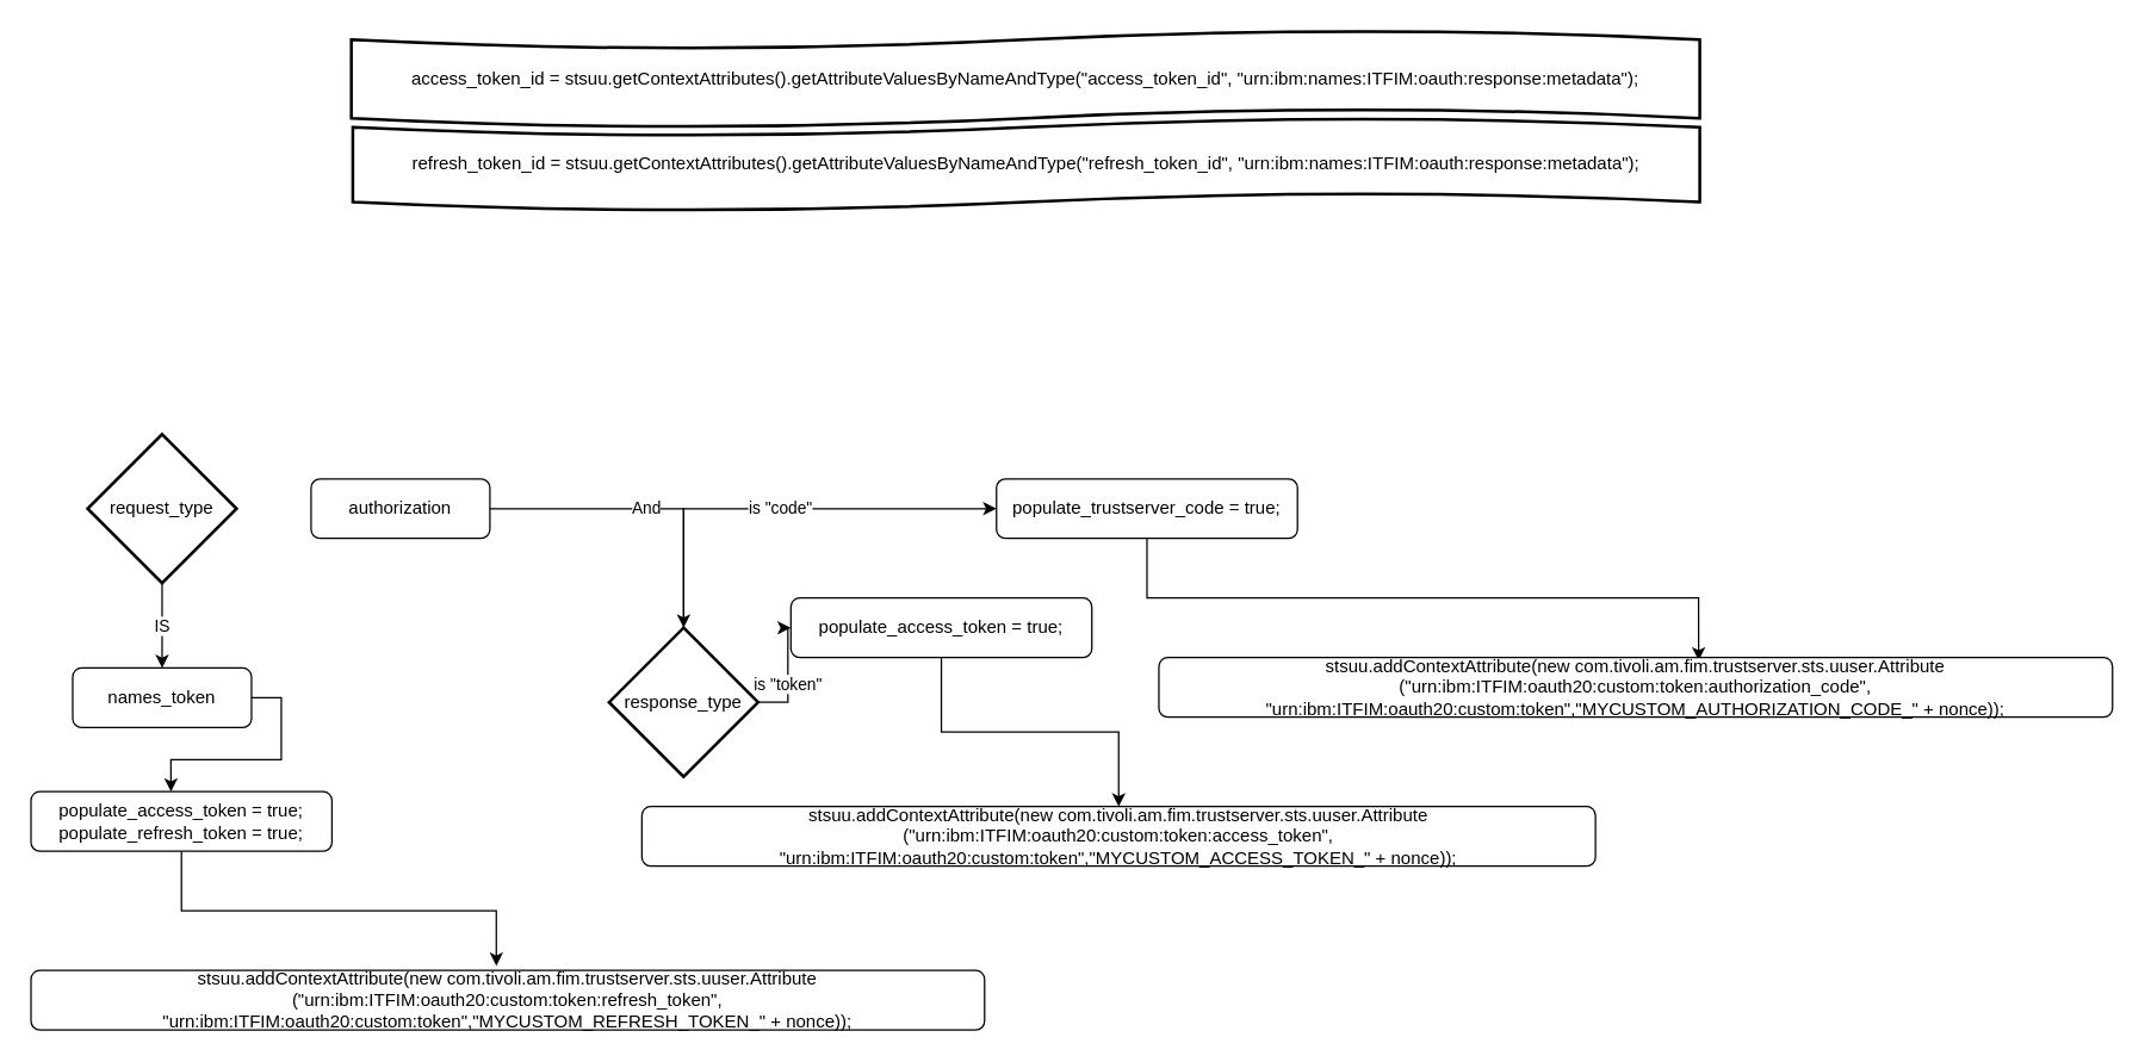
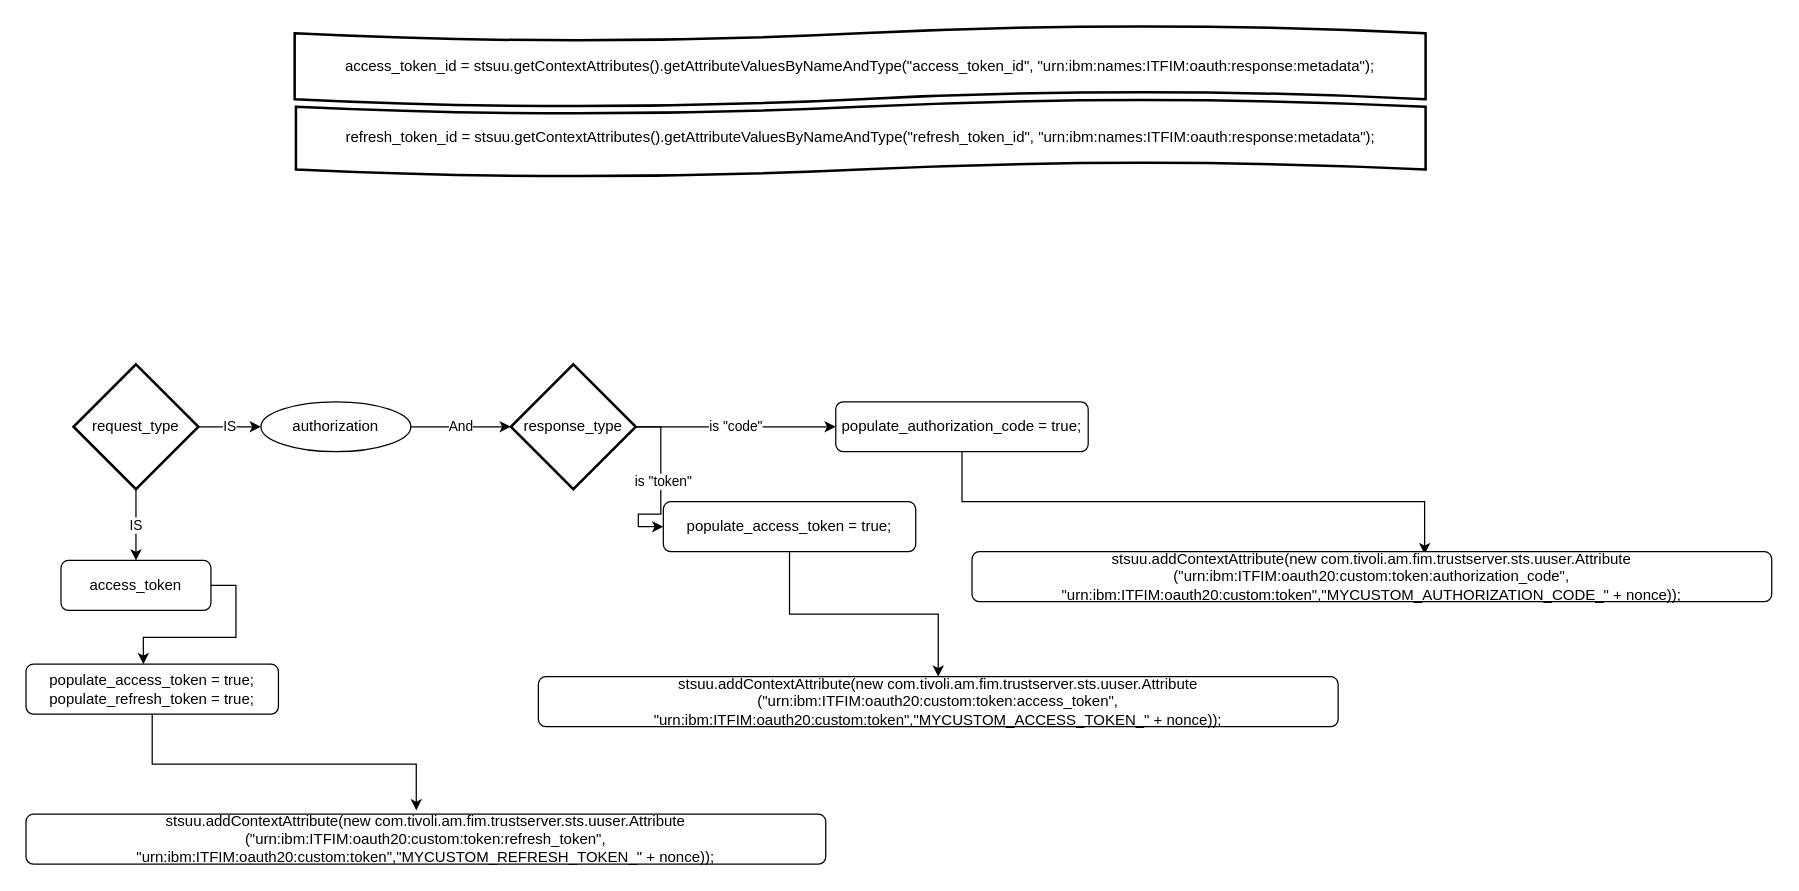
  <mxCell id="0" />
  <mxCell id="1" parent="0" />
+ <mxCell id="2" value="IS" style="edgeStyle=orthogonalEdgeStyle;rounded=0;orthogonalLoop=1;jettySize=auto;html=1;entryX=0;entryY=0.5;entryDx=0;entryDy=0;" parent="1" source="4" target="6" edge="1"><mxGeometry relative="1" as="geometry" /></mxCell>
  <mxCell id="3" value="IS" style="edgeStyle=orthogonalEdgeStyle;rounded=0;orthogonalLoop=1;jettySize=auto;html=1;" parent="1" source="4" target="15" edge="1"><mxGeometry relative="1" as="geometry" /></mxCell>
  <mxCell id="4" value="request_type" style="strokeWidth=2;html=1;shape=mxgraph.flowchart.decision;whiteSpace=wrap;" parent="1" vertex="1"><mxGeometry x="58" y="291" width="100" height="100" as="geometry" /></mxCell>
  <mxCell id="5" value="And" style="edgeStyle=orthogonalEdgeStyle;rounded=0;orthogonalLoop=1;jettySize=auto;html=1;" parent="1" source="6" target="10" edge="1"><mxGeometry relative="1" as="geometry" /></mxCell>
- <mxCell id="6" value="authorization" style="rounded=1;whiteSpace=wrap;html=1;fontSize=12;glass=0;strokeWidth=1;shadow=0;" parent="1" vertex="1"><mxGeometry x="208" y="321" width="120" height="40" as="geometry" /></mxCell>
+ <mxCell id="6" value="authorization" style="ellipse;whiteSpace=wrap;html=1;fontSize=12;glass=0;strokeWidth=1;shadow=0;" parent="1" vertex="1"><mxGeometry x="208" y="321" width="120" height="40" as="geometry" /></mxCell>
  <mxCell id="7" value="is &quot;code&quot;" style="edgeStyle=orthogonalEdgeStyle;rounded=0;orthogonalLoop=1;jettySize=auto;html=1;" parent="1" source="10" target="12" edge="1"><mxGeometry relative="1" as="geometry"><Array as="points"><mxPoint x="590" y="341" /><mxPoint x="590" y="341" /></Array></mxGeometry></mxCell>
  <mxCell id="8" style="edgeStyle=orthogonalEdgeStyle;rounded=0;orthogonalLoop=1;jettySize=auto;html=1;entryX=0;entryY=0.5;entryDx=0;entryDy=0;" parent="1" source="10" target="18" edge="1"><mxGeometry relative="1" as="geometry" /></mxCell>
  <mxCell id="9" value="is &quot;token&quot;" style="edgeLabel;html=1;align=center;verticalAlign=middle;resizable=0;points=[];" parent="8" vertex="1" connectable="0"><mxGeometry x="-0.081" y="1" relative="1" as="geometry"><mxPoint as="offset" /></mxGeometry></mxCell>
- <mxCell id="10" value="response_type" style="strokeWidth=2;html=1;shape=mxgraph.flowchart.decision;whiteSpace=wrap;" parent="1" vertex="1"><mxGeometry x="408" y="421" width="100" height="100" as="geometry" /></mxCell>
+ <mxCell id="10" value="response_type" style="strokeWidth=2;html=1;shape=mxgraph.flowchart.decision;whiteSpace=wrap;" parent="1" vertex="1"><mxGeometry x="408" y="291" width="100" height="100" as="geometry" /></mxCell>
  <mxCell id="11" style="edgeStyle=orthogonalEdgeStyle;rounded=0;orthogonalLoop=1;jettySize=auto;html=1;entryX=0.566;entryY=0.05;entryDx=0;entryDy=0;entryPerimeter=0;" parent="1" source="12" target="21" edge="1"><mxGeometry relative="1" as="geometry" /></mxCell>
- <mxCell id="12" value="populate_trustserver_code = true;" style="rounded=1;whiteSpace=wrap;html=1;fontSize=12;glass=0;strokeWidth=1;shadow=0;" parent="1" vertex="1"><mxGeometry x="668" y="321" width="202" height="40" as="geometry" /></mxCell>
+ <mxCell id="12" value="populate_authorization_code = true;" style="rounded=1;whiteSpace=wrap;html=1;fontSize=12;glass=0;strokeWidth=1;shadow=0;" parent="1" vertex="1"><mxGeometry x="668" y="321" width="202" height="40" as="geometry" /></mxCell>
  <mxCell id="13" value="access_token_id =&amp;nbsp;stsuu.getContextAttributes().getAttributeValuesByNameAndType(&quot;access_token_id&quot;, &quot;urn:ibm:names:ITFIM:oauth:response:metadata&quot;);" style="shape=tape;whiteSpace=wrap;html=1;strokeWidth=2;size=0.19" parent="1" vertex="1"><mxGeometry x="235" y="20" width="905" height="65" as="geometry" /></mxCell>
  <mxCell id="14" style="edgeStyle=orthogonalEdgeStyle;rounded=0;orthogonalLoop=1;jettySize=auto;html=1;exitX=1;exitY=0.5;exitDx=0;exitDy=0;entryX=0.465;entryY=0;entryDx=0;entryDy=0;entryPerimeter=0;" parent="1" source="15" target="20" edge="1"><mxGeometry relative="1" as="geometry" /></mxCell>
- <mxCell id="15" value="names_token" style="rounded=1;whiteSpace=wrap;html=1;fontSize=12;glass=0;strokeWidth=1;shadow=0;" parent="1" vertex="1"><mxGeometry x="48" y="448" width="120" height="40" as="geometry" /></mxCell>
+ <mxCell id="15" value="access_token" style="rounded=1;whiteSpace=wrap;html=1;fontSize=12;glass=0;strokeWidth=1;shadow=0;" parent="1" vertex="1"><mxGeometry x="48" y="448" width="120" height="40" as="geometry" /></mxCell>
  <mxCell id="16" value="refresh_token_id = stsuu.getContextAttributes().getAttributeValuesByNameAndType(&quot;refresh_token_id&quot;, &quot;urn:ibm:names:ITFIM:oauth:response:metadata&quot;);" style="shape=tape;whiteSpace=wrap;html=1;strokeWidth=2;size=0.19" parent="1" vertex="1"><mxGeometry x="236" y="79" width="904" height="62" as="geometry" /></mxCell>
  <mxCell id="17" style="edgeStyle=orthogonalEdgeStyle;rounded=0;orthogonalLoop=1;jettySize=auto;html=1;" parent="1" source="18" target="22" edge="1"><mxGeometry relative="1" as="geometry" /></mxCell>
  <mxCell id="18" value="populate_access_token = true;" style="rounded=1;whiteSpace=wrap;html=1;fontSize=12;glass=0;strokeWidth=1;shadow=0;" parent="1" vertex="1"><mxGeometry x="530" y="401" width="202" height="40" as="geometry" /></mxCell>
  <mxCell id="19" style="edgeStyle=orthogonalEdgeStyle;rounded=0;orthogonalLoop=1;jettySize=auto;html=1;entryX=0.488;entryY=-0.075;entryDx=0;entryDy=0;entryPerimeter=0;" parent="1" source="20" target="23" edge="1"><mxGeometry relative="1" as="geometry" /></mxCell>
  <mxCell id="20" value="&lt;div&gt;populate_access_token = true;&lt;/div&gt;&lt;div&gt;   populate_refresh_token = true;&lt;/div&gt;" style="rounded=1;whiteSpace=wrap;html=1;fontSize=12;glass=0;strokeWidth=1;shadow=0;" parent="1" vertex="1"><mxGeometry x="20" y="531" width="202" height="40" as="geometry" /></mxCell>
  <mxCell id="21" value="stsuu.addContextAttribute(new com.tivoli.am.fim.trustserver.sts.uuser.Attribute&lt;br&gt;(&quot;urn:ibm:ITFIM:oauth20:custom:token:authorization_code&quot;,&lt;br&gt;&quot;urn:ibm:ITFIM:oauth20:custom:token&quot;,&quot;MYCUSTOM_AUTHORIZATION_CODE_&quot; + nonce));" style="rounded=1;whiteSpace=wrap;html=1;fontSize=12;glass=0;strokeWidth=1;shadow=0;" parent="1" vertex="1"><mxGeometry x="777" y="441" width="640" height="40" as="geometry" /></mxCell>
  <mxCell id="22" value="stsuu.addContextAttribute(new com.tivoli.am.fim.trustserver.sts.uuser.Attribute&lt;br&gt;(&quot;urn:ibm:ITFIM:oauth20:custom:token:access_token&quot;,&lt;br&gt;&quot;urn:ibm:ITFIM:oauth20:custom:token&quot;,&quot;MYCUSTOM_ACCESS_TOKEN_&quot; + nonce));" style="rounded=1;whiteSpace=wrap;html=1;fontSize=12;glass=0;strokeWidth=1;shadow=0;" parent="1" vertex="1"><mxGeometry x="430" y="541" width="640" height="40" as="geometry" /></mxCell>
  <mxCell id="23" value="stsuu.addContextAttribute(new com.tivoli.am.fim.trustserver.sts.uuser.Attribute&lt;br&gt;(&quot;urn:ibm:ITFIM:oauth20:custom:token:refresh_token&quot;,&lt;br&gt;&quot;urn:ibm:ITFIM:oauth20:custom:token&quot;,&quot;MYCUSTOM_REFRESH_TOKEN_&quot; + nonce));" style="rounded=1;whiteSpace=wrap;html=1;fontSize=12;glass=0;strokeWidth=1;shadow=0;" parent="1" vertex="1"><mxGeometry x="20" y="651" width="640" height="40" as="geometry" /></mxCell>
